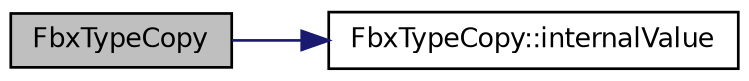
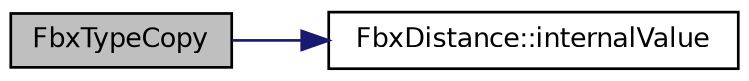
  digraph {
    rankdir=LR
    node [color=black fontname=Helvetica fontsize=10 shape=record style=filled]
    n1 [fillcolor=grey75 fontcolor=black height=0.2 label=FbxTypeCopy width=0.4]
-   n2 [fillcolor=white height=0.2 label="FbxTypeCopy::internalValue" width=0.4]
+   n2 [fillcolor=white height=0.2 label="FbxDistance::internalValue" width=0.4]
    n1 -> n2 [color=midnightblue fontname=Helvetica fontsize=10 labelfontname=Helvetica labelfontsize=10 style=solid]
  }
